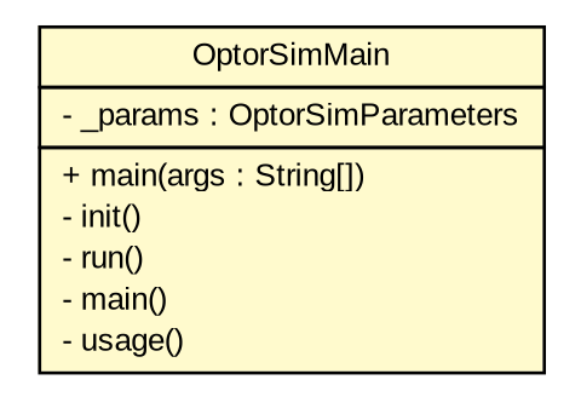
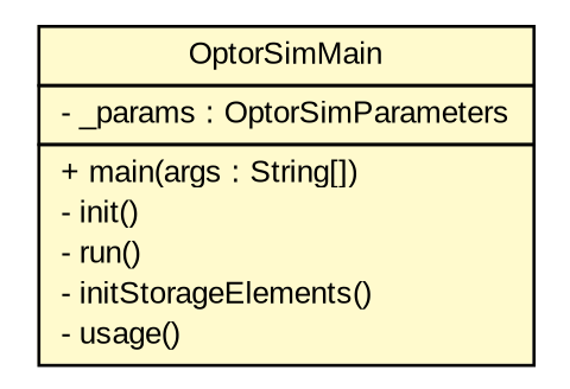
  digraph {
    nodesep=0.25
    ranksep=0.5
-   n1 [fontcolor=black fontname=arial fontsize=10.0 label=<<table title="org.edg.data.replication.optorsim.OptorSimMain" border="0" cellborder="1" cellspacing="0" cellpadding="2" port="p" bgcolor="lemonChiffon" href="./OptorSimMain.html"> 		<tr><td><table border="0" cellspacing="0" cellpadding="1"> <tr><td align="center" balign="center"> OptorSimMain </td></tr> 		</table></td></tr> 		<tr><td><table border="0" cellspacing="0" cellpadding="1"> <tr><td align="left" balign="left"> - _params : OptorSimParameters </td></tr> 		</table></td></tr> 		<tr><td><table border="0" cellspacing="0" cellpadding="1"> <tr><td align="left" balign="left"> + main(args : String[]) </td></tr> <tr><td align="left" balign="left"> - init() </td></tr> <tr><td align="left" balign="left"> - run() </td></tr> <tr><td align="left" balign="left"> - main() </td></tr> <tr><td align="left" balign="left"> - usage() </td></tr> 		</table></td></tr> 		</table>> shape=plaintext]
+   n1 [fontcolor=black fontname=arial fontsize=10.0 label=<<table title="org.edg.data.replication.optorsim.OptorSimMain" border="0" cellborder="1" cellspacing="0" cellpadding="2" port="p" bgcolor="lemonChiffon" href="./OptorSimMain.html"> 		<tr><td><table border="0" cellspacing="0" cellpadding="1"> <tr><td align="center" balign="center"> OptorSimMain </td></tr> 		</table></td></tr> 		<tr><td><table border="0" cellspacing="0" cellpadding="1"> <tr><td align="left" balign="left"> - _params : OptorSimParameters </td></tr> 		</table></td></tr> 		<tr><td><table border="0" cellspacing="0" cellpadding="1"> <tr><td align="left" balign="left"> + main(args : String[]) </td></tr> <tr><td align="left" balign="left"> - init() </td></tr> <tr><td align="left" balign="left"> - run() </td></tr> <tr><td align="left" balign="left"> - initStorageElements() </td></tr> <tr><td align="left" balign="left"> - usage() </td></tr> 		</table></td></tr> 		</table>> shape=plaintext]
  }
